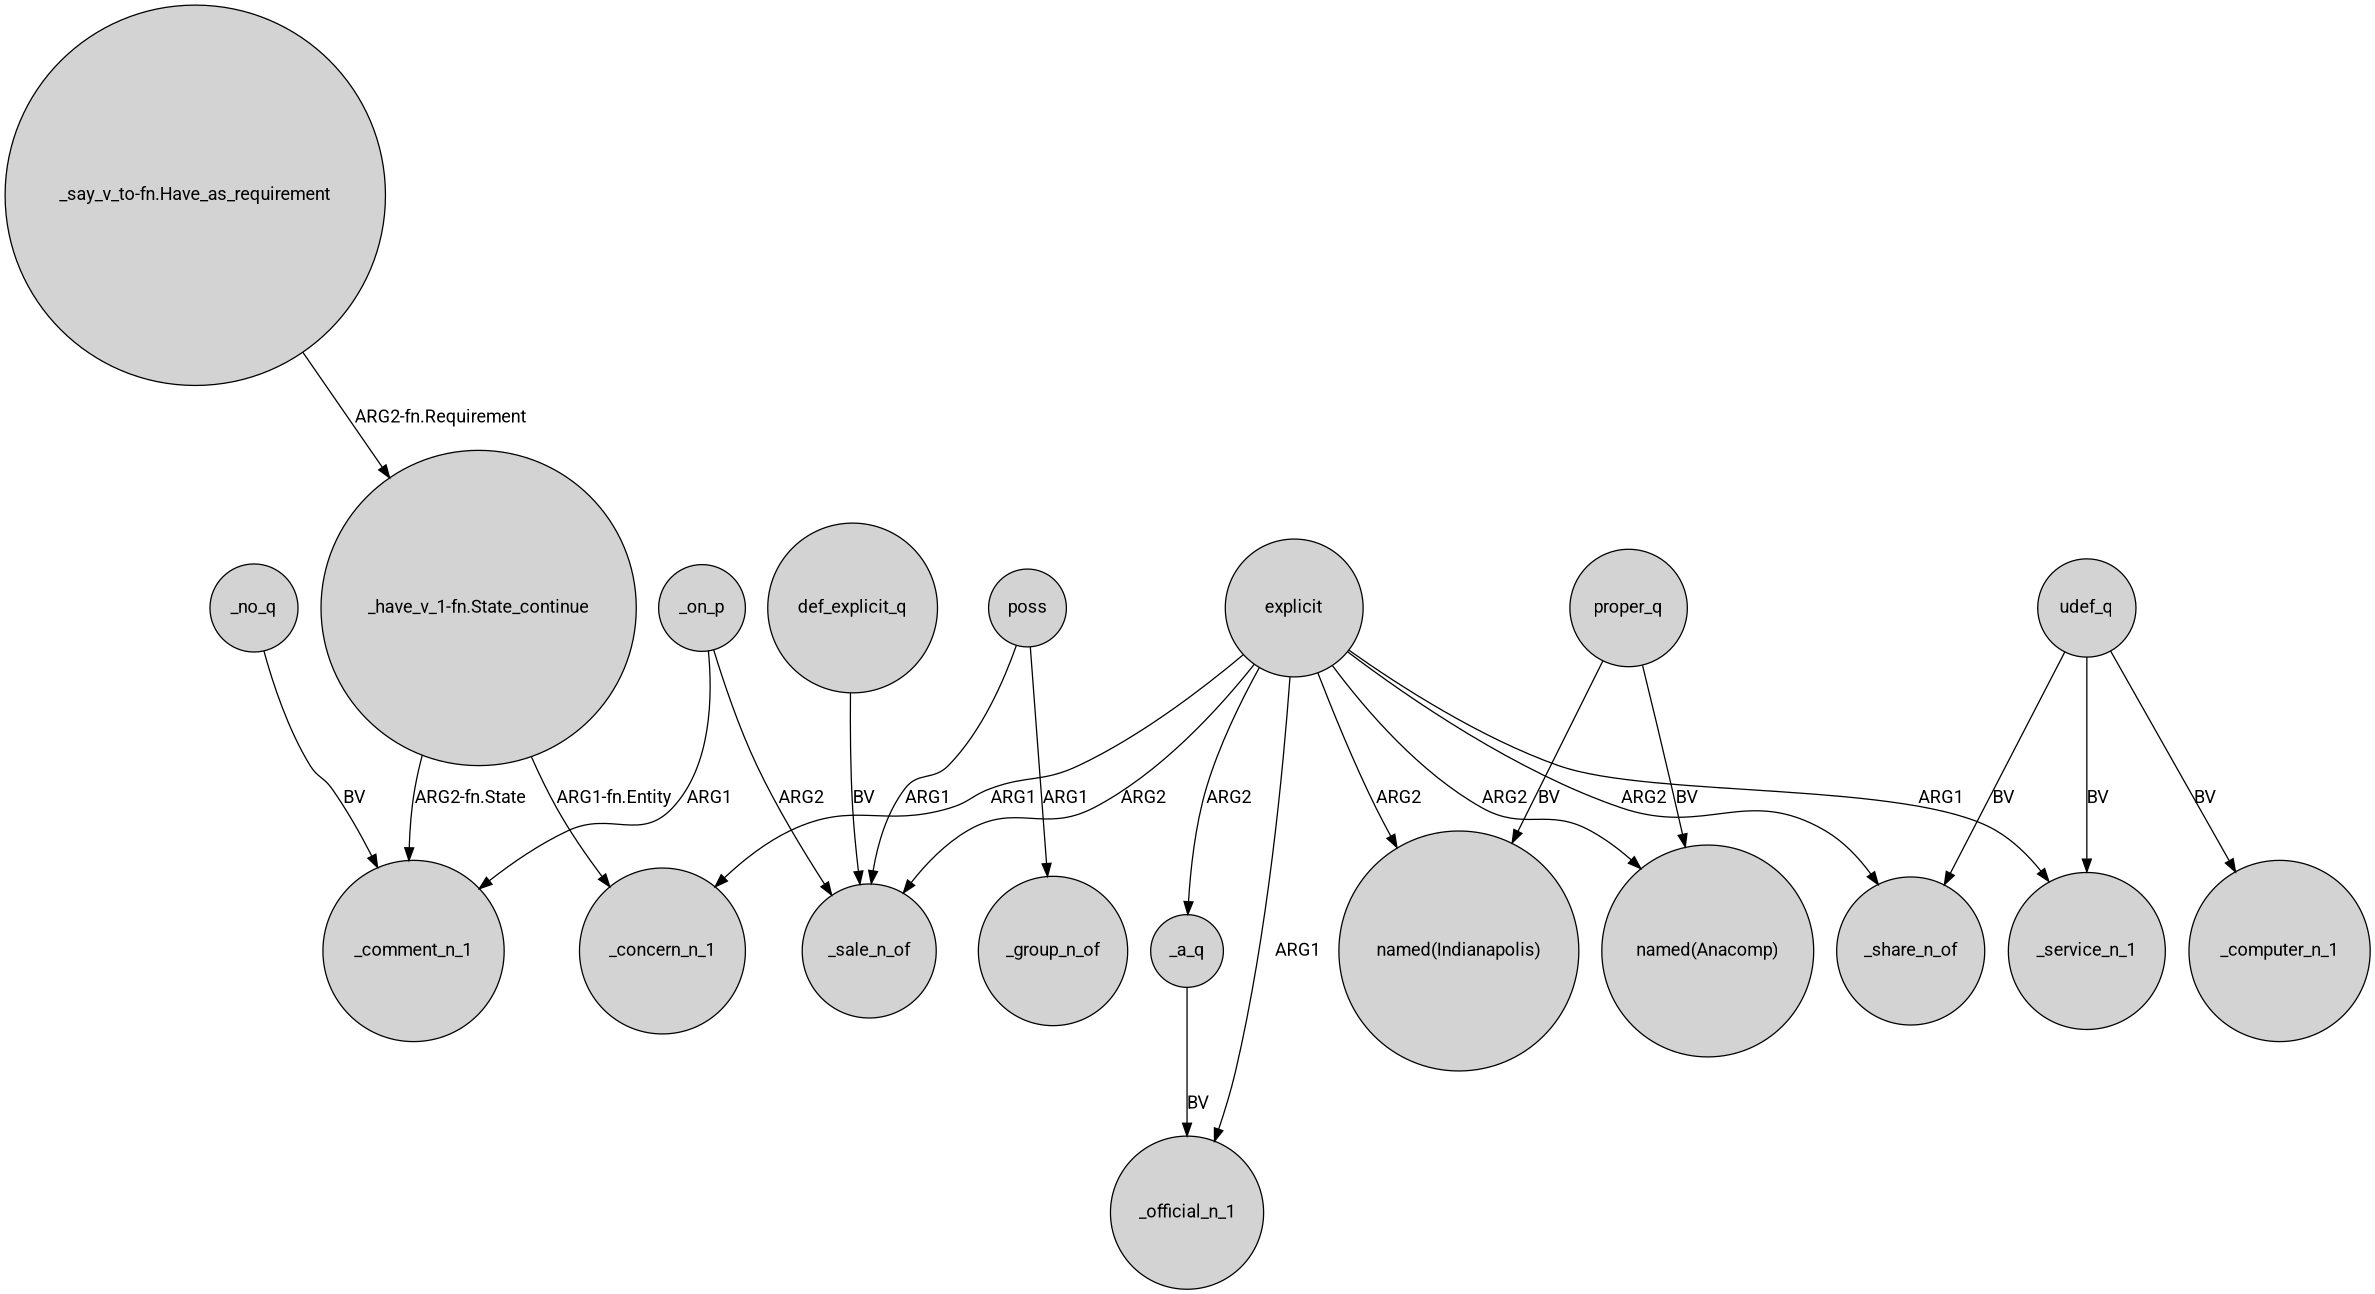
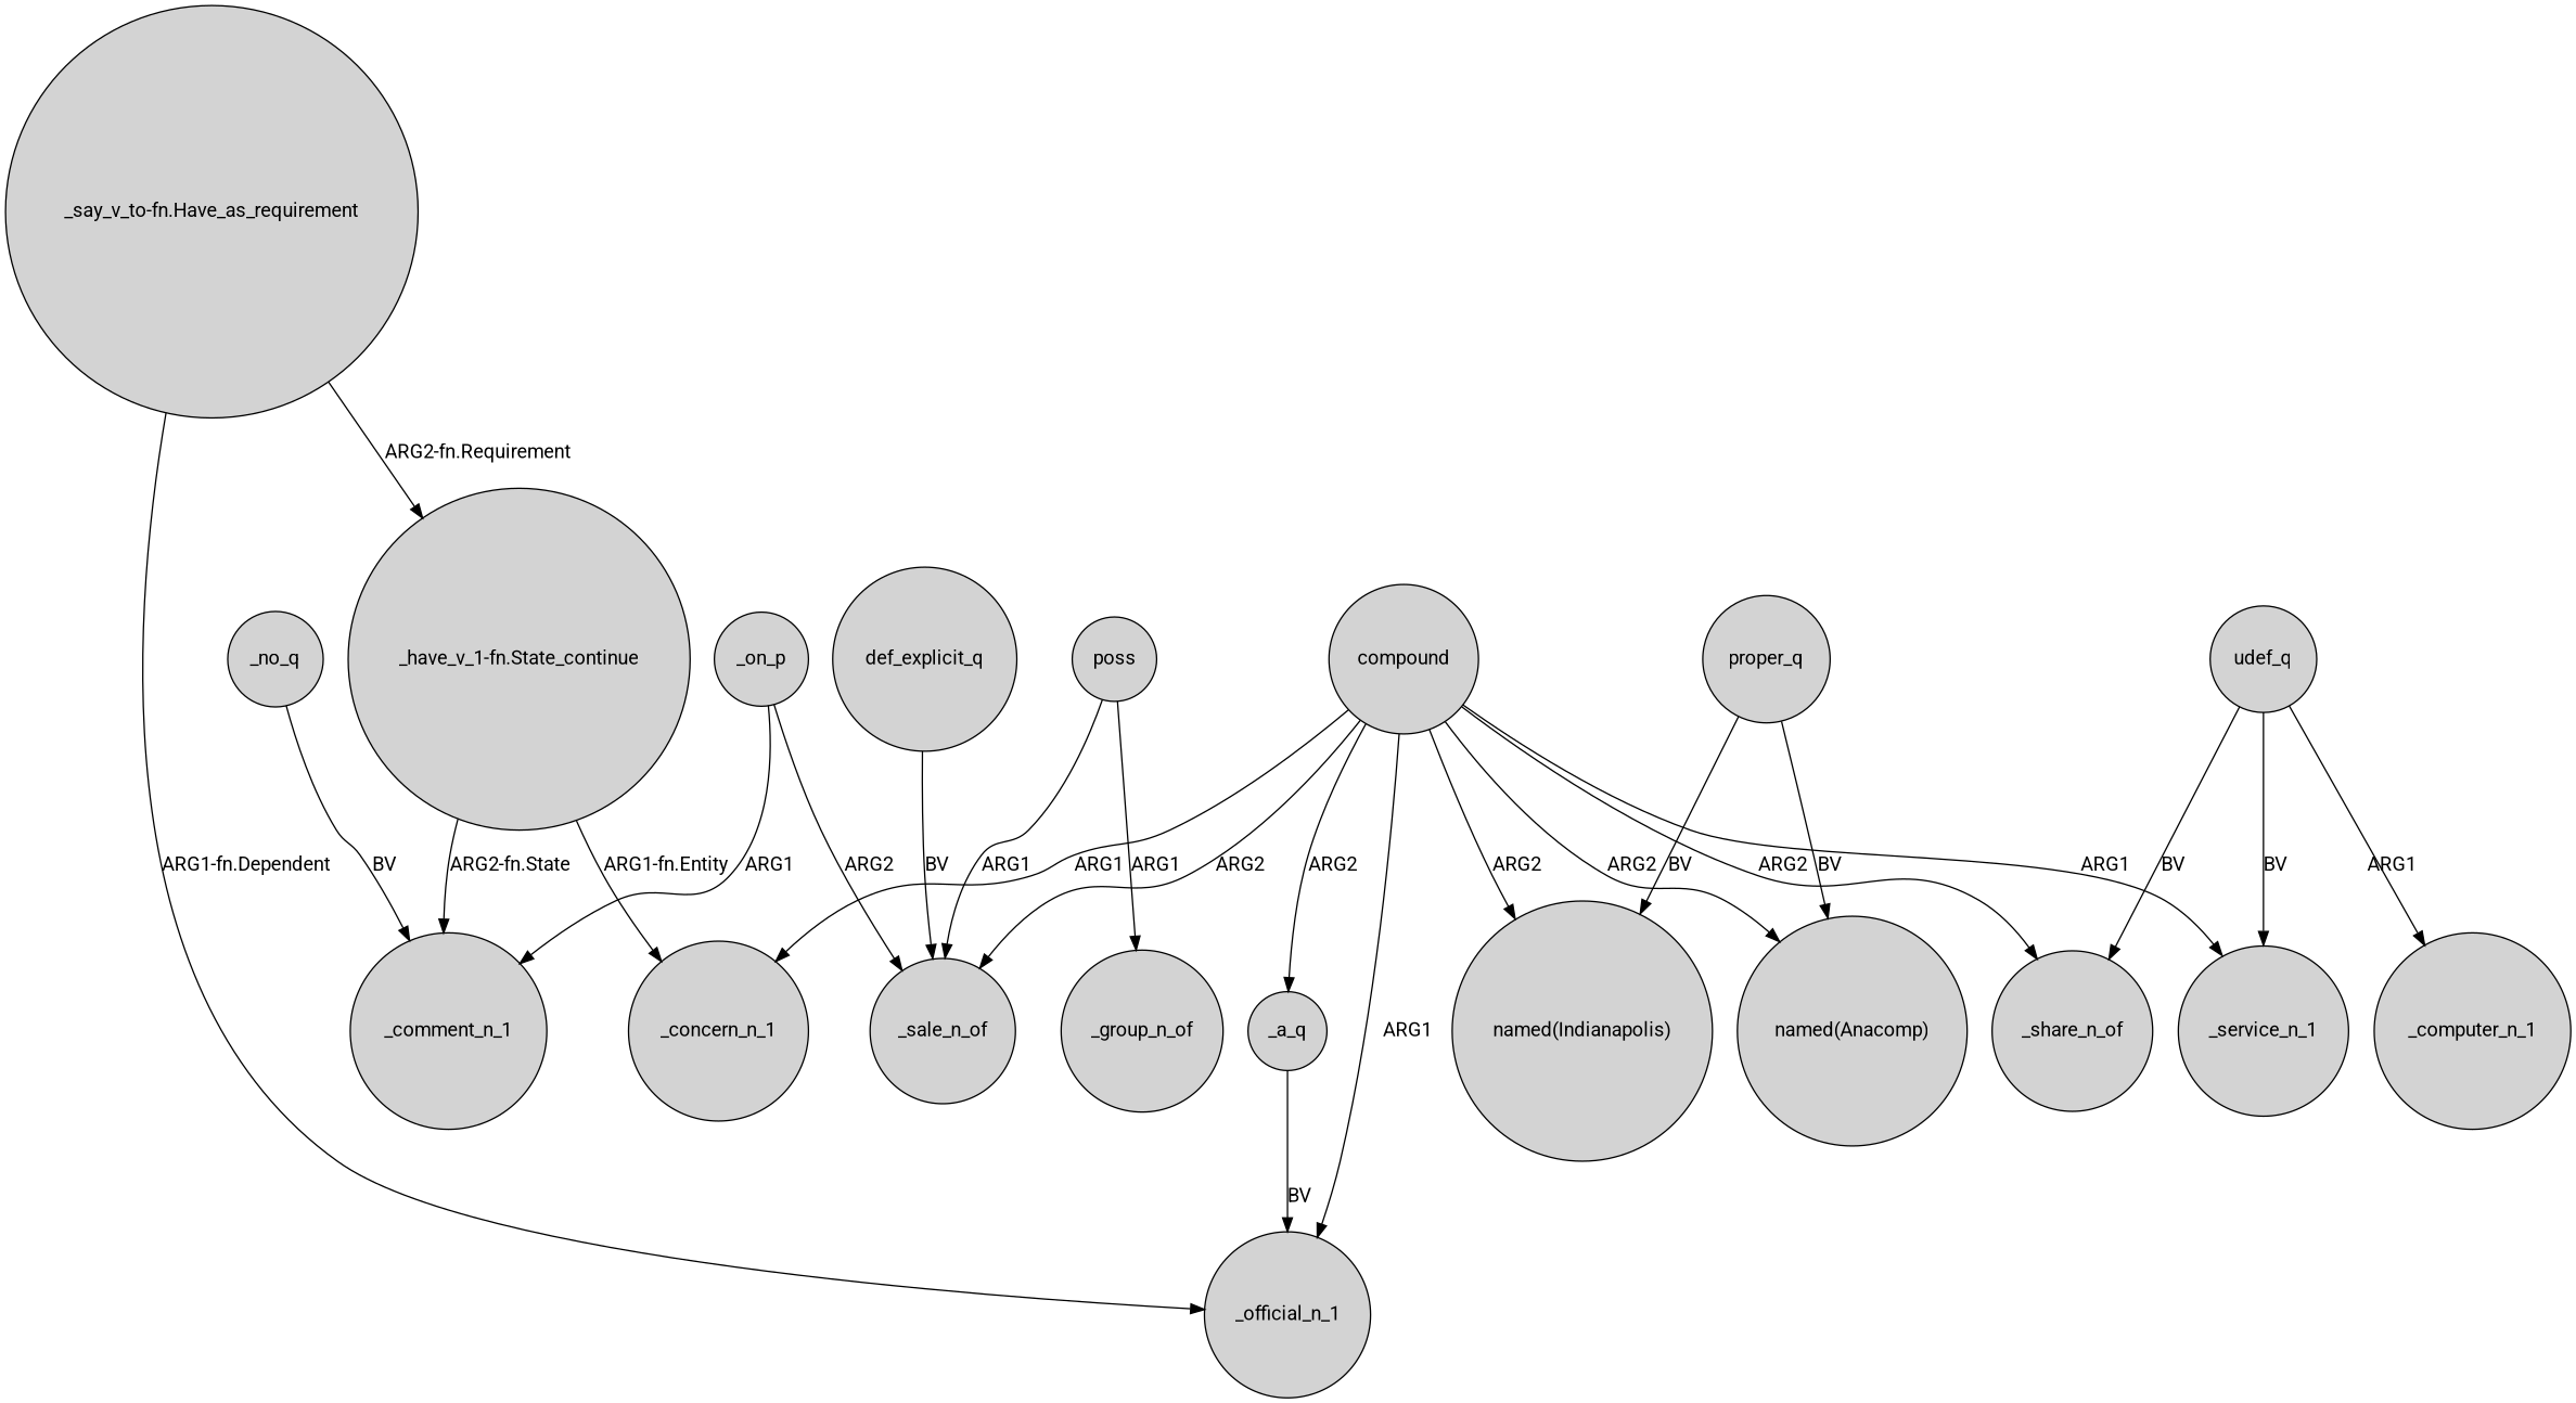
  digraph {
    fontname=Roboto
    node [fontname=Roboto shape=circle style=filled]
    edge [fontname=Roboto]
    "_say_v_to-fn.Have_as_requirement"
    _official_n_1
    "_have_v_1-fn.State_continue"
    _concern_n_1
    _comment_n_1
    udef_q
    _service_n_1
    _computer_n_1
    _share_n_of
    _on_p
    _sale_n_of
    _a_q
-   compound [label=explicit]
+   compound
    "named(Anacomp)"
    "named(Indianapolis)"
    poss
    _group_n_of
    _no_q
    def_explicit_q
    proper_q
+   "_say_v_to-fn.Have_as_requirement" -> _official_n_1 [label="ARG1-fn.Dependent"]
    "_say_v_to-fn.Have_as_requirement" -> "_have_v_1-fn.State_continue" [label="ARG2-fn.Requirement"]
    "_have_v_1-fn.State_continue" -> _concern_n_1 [label="ARG1-fn.Entity"]
    "_have_v_1-fn.State_continue" -> _comment_n_1 [label="ARG2-fn.State"]
    udef_q -> _service_n_1 [label=BV]
-   udef_q -> _computer_n_1 [label=BV]
+   udef_q -> _computer_n_1 [label=ARG1]
    udef_q -> _share_n_of [label=BV]
    _on_p -> _comment_n_1 [label=ARG1]
    _on_p -> _sale_n_of [label=ARG2]
    _a_q -> _official_n_1 [label=BV]
    compound -> _official_n_1 [label=ARG1]
    compound -> _concern_n_1 [label=ARG1]
    compound -> _service_n_1 [label=ARG1]
    compound -> _share_n_of [label=ARG2]
    compound -> _sale_n_of [label=ARG2]
    compound -> _a_q [label=ARG2]
    compound -> "named(Anacomp)" [label=ARG2]
    compound -> "named(Indianapolis)" [label=ARG2]
    poss -> _sale_n_of [label=ARG1]
    poss -> _group_n_of [label=ARG1]
    _no_q -> _comment_n_1 [label=BV]
    def_explicit_q -> _sale_n_of [label=BV]
    proper_q -> "named(Anacomp)" [label=BV]
    proper_q -> "named(Indianapolis)" [label=BV]
  }
